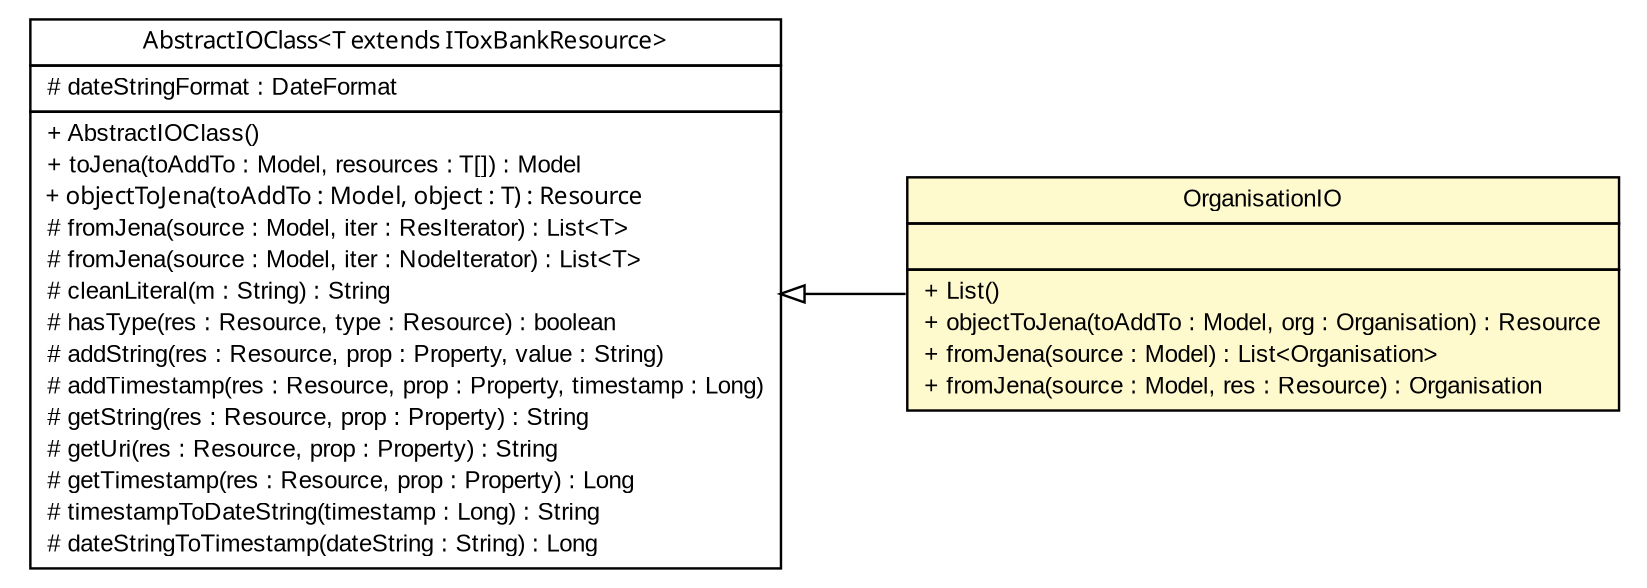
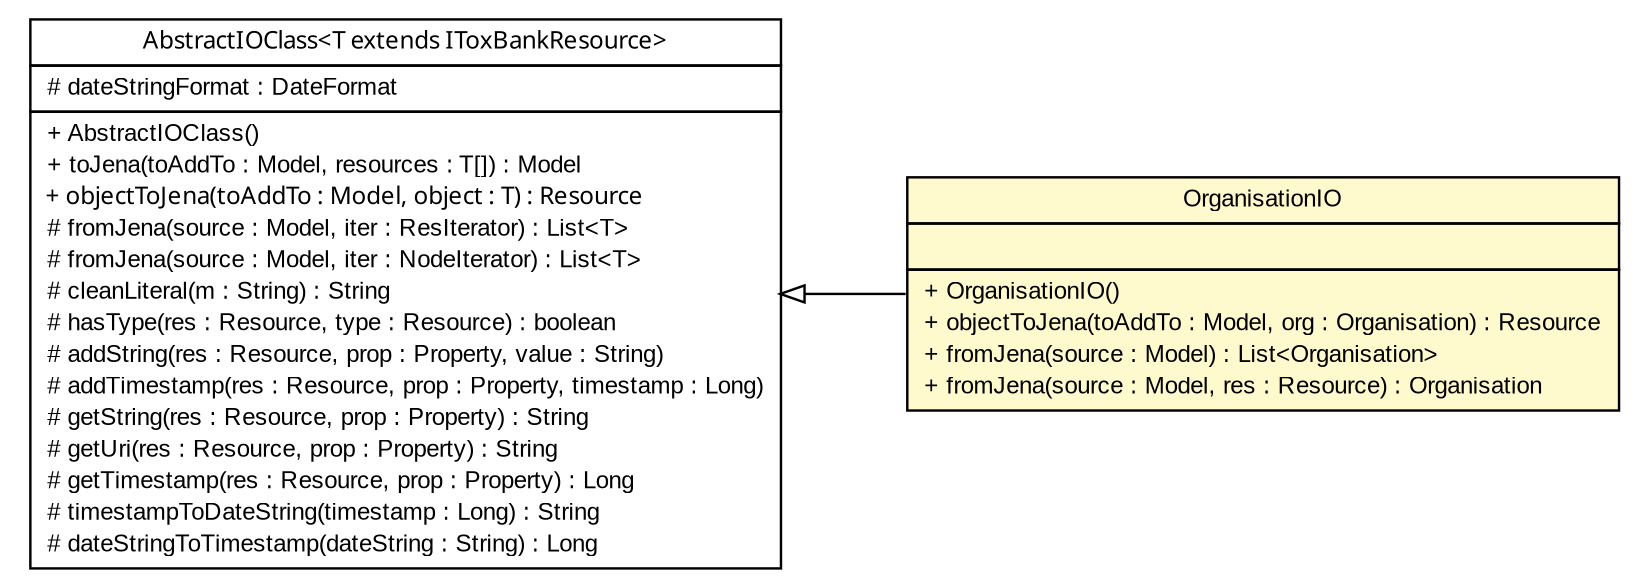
  digraph {
    rankdir=LR
    node [fontcolor=black fontname=arial fontsize=10.0 shape=plaintext]
-   n1 [label=<<table border="0" cellborder="1" cellspacing="0" cellpadding="2" port="p" bgcolor="lemonChiffon" href="./OrganisationIO.html"> 		<tr><td><table border="0" cellspacing="0" cellpadding="1"> 			<tr><td> OrganisationIO </td></tr> 		</table></td></tr> 		<tr><td><table border="0" cellspacing="0" cellpadding="1"> 			<tr><td align="left">  </td></tr> 		</table></td></tr> 		<tr><td><table border="0" cellspacing="0" cellpadding="1"> 			<tr><td align="left"> + List() </td></tr> 			<tr><td align="left"> + objectToJena(toAddTo : Model, org : Organisation) : Resource </td></tr> 			<tr><td align="left"> + fromJena(source : Model) : List&lt;Organisation&gt; </td></tr> 			<tr><td align="left"> + fromJena(source : Model, res : Resource) : Organisation </td></tr> 		</table></td></tr> 		</table>>]
+   n1 [label=<<table border="0" cellborder="1" cellspacing="0" cellpadding="2" port="p" bgcolor="lemonChiffon" href="./OrganisationIO.html"> 		<tr><td><table border="0" cellspacing="0" cellpadding="1"> 			<tr><td> OrganisationIO </td></tr> 		</table></td></tr> 		<tr><td><table border="0" cellspacing="0" cellpadding="1"> 			<tr><td align="left">  </td></tr> 		</table></td></tr> 		<tr><td><table border="0" cellspacing="0" cellpadding="1"> 			<tr><td align="left"> + OrganisationIO() </td></tr> 			<tr><td align="left"> + objectToJena(toAddTo : Model, org : Organisation) : Resource </td></tr> 			<tr><td align="left"> + fromJena(source : Model) : List&lt;Organisation&gt; </td></tr> 			<tr><td align="left"> + fromJena(source : Model, res : Resource) : Organisation </td></tr> 		</table></td></tr> 		</table>>]
    n2 [label=<<table border="0" cellborder="1" cellspacing="0" cellpadding="2" port="p" href="./AbstractIOClass.html"> 		<tr><td><table border="0" cellspacing="0" cellpadding="1"> 			<tr><td><font face="ariali"> AbstractIOClass&lt;T extends IToxBankResource&gt; </font></td></tr> 		</table></td></tr> 		<tr><td><table border="0" cellspacing="0" cellpadding="1"> 			<tr><td align="left"> # dateStringFormat : DateFormat </td></tr> 		</table></td></tr> 		<tr><td><table border="0" cellspacing="0" cellpadding="1"> 			<tr><td align="left"> + AbstractIOClass() </td></tr> 			<tr><td align="left"> + toJena(toAddTo : Model, resources : T[]) : Model </td></tr> 			<tr><td align="left"><font face="ariali" point-size="10.0"> + objectToJena(toAddTo : Model, object : T) : Resource </font></td></tr> 			<tr><td align="left"> # fromJena(source : Model, iter : ResIterator) : List&lt;T&gt; </td></tr> 			<tr><td align="left"> # fromJena(source : Model, iter : NodeIterator) : List&lt;T&gt; </td></tr> 			<tr><td align="left"> # cleanLiteral(m : String) : String </td></tr> 			<tr><td align="left"> # hasType(res : Resource, type : Resource) : boolean </td></tr> 			<tr><td align="left"> # addString(res : Resource, prop : Property, value : String) </td></tr> 			<tr><td align="left"> # addTimestamp(res : Resource, prop : Property, timestamp : Long) </td></tr> 			<tr><td align="left"> # getString(res : Resource, prop : Property) : String </td></tr> 			<tr><td align="left"> # getUri(res : Resource, prop : Property) : String </td></tr> 			<tr><td align="left"> # getTimestamp(res : Resource, prop : Property) : Long </td></tr> 			<tr><td align="left"> # timestampToDateString(timestamp : Long) : String </td></tr> 			<tr><td align="left"> # dateStringToTimestamp(dateString : String) : Long </td></tr> 		</table></td></tr> 		</table>>]
    n2 -> n1 [arrowtail=empty dir=back fontname=arial fontsize=10 headport=p labelfontname=arial labelfontsize=10 tailport=p]
  }
